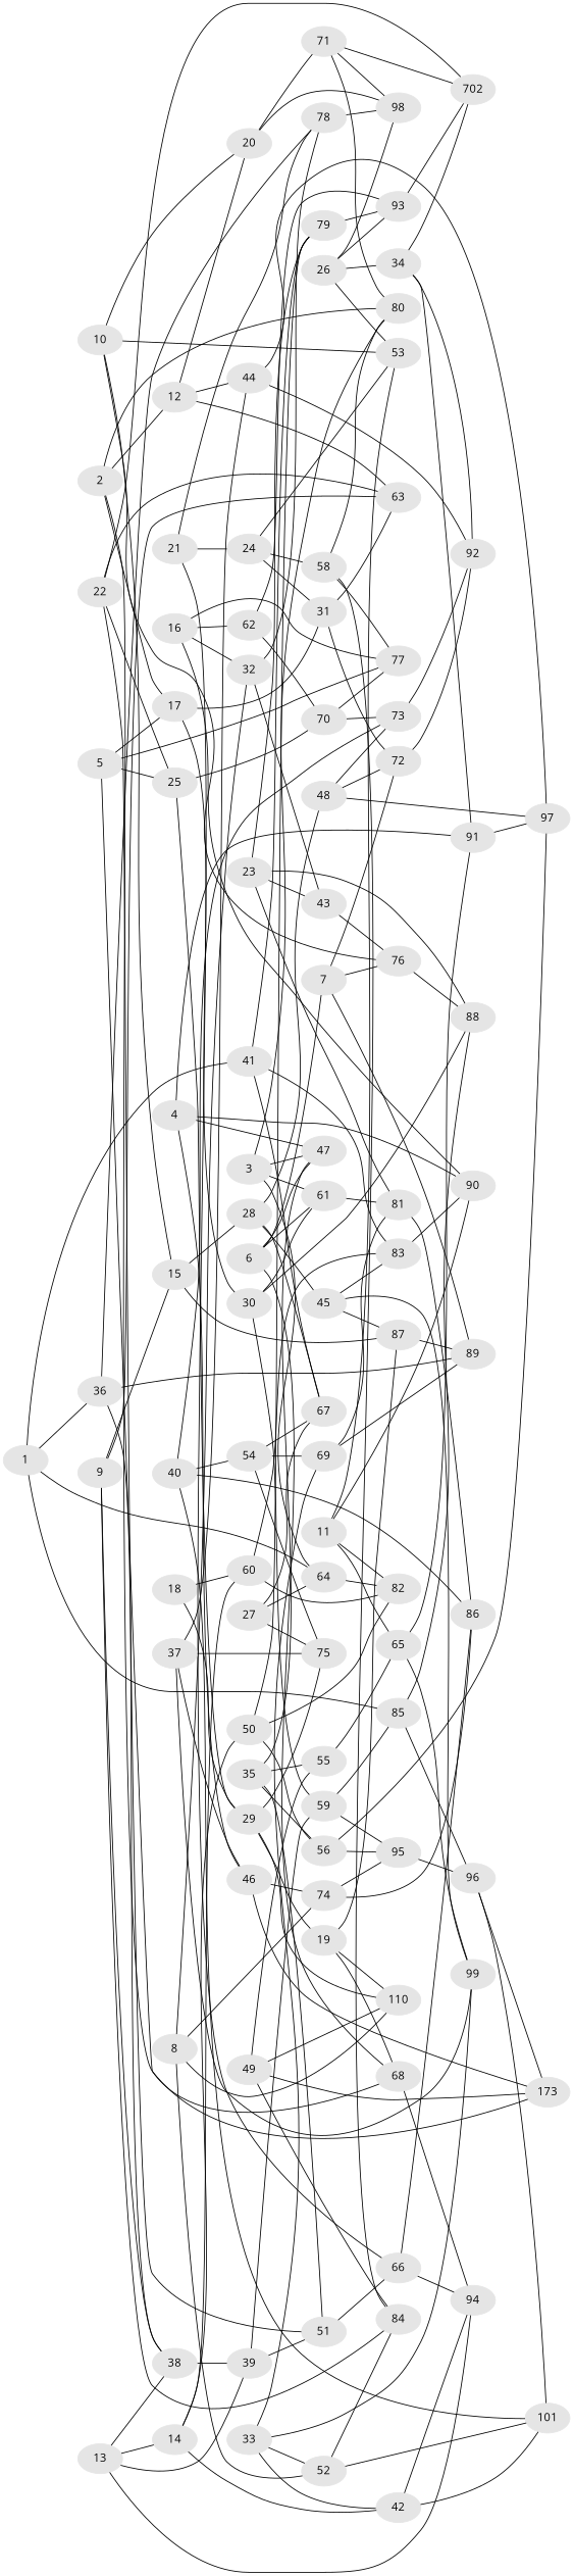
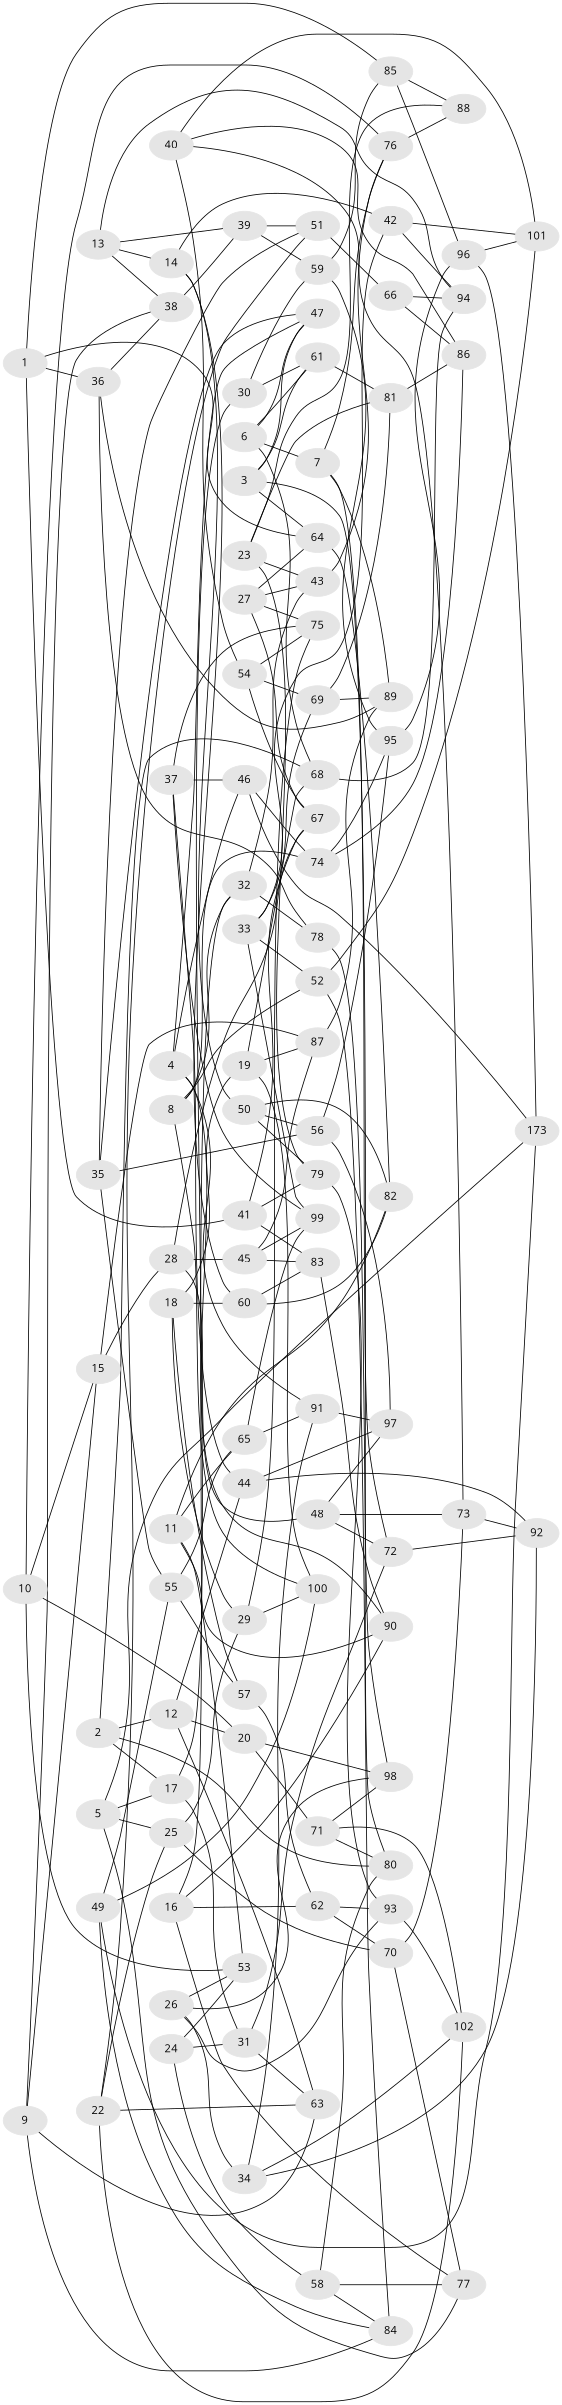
  graph {
    fontname="Open Sans"
    rankdir=LR
    node [color=gray90 fontname="Open Sans" style=filled]
    edge [fontname="Open Sans"]
    1
    36
    41
    64
    85
    89
    38
    78
    79
    67
    83
    82
    88
    96
    2
    12
    17
    68
    80
    63
    20
    44
    30
    31
    94
    3
    47
    61
    81
    4
    46
    90
    91
    n34 [label=173]
    74
    97
    5
    25
    77
    29
    70
    6
    7
    72
    76
    92
    8
    32
    52
-   100 [label=110]
+   100
    43
    84
    101
    86
    95
    9
    15
    28
    87
    39
    10
    53
    71
    98
    11
    65
    99
    13
    14
    42
    50
    60
    51
    59
    56
    45
    48
    16
    62
    93
    18
    19
+   57
    75
-   102 [label=702]
-   21
+   102
    24
    66
    58
    22
    23
    73
    26
    34
    27
    33
    69
    35
    55
    37
    40
    54
    49
    1 -- 36
    1 -- 41
    1 -- 64
    1 -- 85
    36 -- 89
    36 -- 38
    36 -- 78
    41 -- 79
    41 -- 67
    41 -- 83
    64 -- 82
    85 -- 88
    85 -- 96
    38 -- 39
    78 -- 98
    79 -- 93
    83 -- 90
    96 -- n34
    96 -- 101
    2 -- 12
    2 -- 17
    2 -- 68
    2 -- 80
    12 -- 63
    12 -- 20
    12 -- 44
    17 -- 30
    17 -- 31
    68 -- 94
    20 -- 71
    20 -- 98
    44 -- 97
    44 -- 92
-   30 -- 88
    30 -- 61
    30 -- 59
    31 -- 63
    31 -- 72
    3 -- 64
    3 -- 80
    3 -- 47
    3 -- 61
    61 -- 81
    81 -- 86
    4 -- 47
    4 -- 46
    4 -- 90
    4 -- 91
    46 -- n34
    46 -- 74
    91 -- 97
    74 -- 86
    74 -- 95
    5 -- 17
    5 -- n34
    5 -- 25
    5 -- 77
    25 -- 29
    25 -- 70
    29 -- 100
    29 -- 75
    70 -- 77
    70 -- 73
    6 -- 68
    6 -- 47
    6 -- 61
    6 -- 7
    7 -- 89
    7 -- 72
    7 -- 76
    72 -- 92
    76 -- 88
    8 -- 74
    8 -- 32
    8 -- 52
    8 -- 100
    32 -- 78
    32 -- 43
    52 -- 84
    52 -- 101
    43 -- 76
    95 -- 96
    9 -- 38
    9 -- 63
    9 -- 84
    9 -- 15
    15 -- 28
    15 -- 87
    28 -- 67
    28 -- 45
    28 -- 48
    87 -- 89
    39 -- 51
    39 -- 59
    10 -- 20
    10 -- 76
    10 -- 15
    10 -- 53
    71 -- 80
    71 -- 98
    71 -- 102
    11 -- 82
    11 -- 90
    11 -- 53
    11 -- 65
    65 -- 91
    65 -- 99
    13 -- 38
    13 -- 94
    13 -- 39
    13 -- 14
    14 -- 42
    14 -- 50
    14 -- 60
    42 -- 94
    42 -- 101
    50 -- 79
    50 -- 82
    50 -- 56
    60 -- 83
    60 -- 82
    51 -- 66
    59 -- 85
    59 -- 95
    56 -- 97
    56 -- 95
    45 -- 83
    45 -- 87
    45 -- 99
    48 -- 97
    48 -- 72
    48 -- 73
    16 -- 90
    16 -- 77
    16 -- 32
    16 -- 62
    62 -- 70
    62 -- 93
    93 -- 102
    18 -- 29
    18 -- 60
-   29 -- 19
+   18 -- 19
+   18 -- 57
    19 -- 68
    19 -- 100
    19 -- 87
-   21 -- 78
-   21 -- 24
-   21 -- 66
+   57 -- 62
    24 -- 31
    24 -- 53
    24 -- 58
    66 -- 94
    66 -- 86
    58 -- 80
    58 -- 77
    58 -- 84
    22 -- 63
    22 -- 25
    22 -- 51
    22 -- 102
    23 -- 79
    23 -- 88
    23 -- 81
    23 -- 43
    73 -- 92
    26 -- 53
    26 -- 98
    26 -- 93
    26 -- 34
    34 -- 91
    34 -- 92
    34 -- 102
    27 -- 64
    27 -- 67
+   27 -- 43
    27 -- 75
    33 -- 52
    33 -- 99
    33 -- 42
    33 -- 69
    69 -- 89
    69 -- 81
    35 -- 47
    35 -- 51
    35 -- 56
    35 -- 55
    55 -- 65
+   55 -- 57
    37 -- 44
    37 -- 46
    37 -- 99
    37 -- 75
    40 -- 101
    40 -- 86
    40 -- 73
    40 -- 54
    54 -- 67
    54 -- 75
    54 -- 69
    49 -- n34
    49 -- 100
    49 -- 84
    49 -- 55
  }
